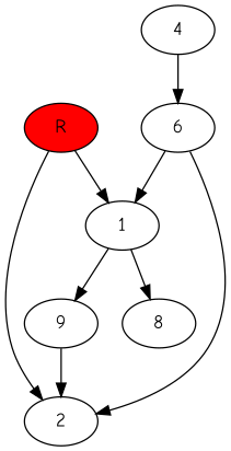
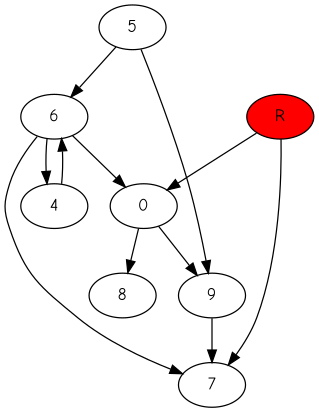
  digraph {
    fontname="Comic Neue"
    node [fontname="Comic Neue"]
    edge [fontname="Comic Neue"]
    n1 [label=9]
-   1
+   1 [label=0]
    8
-   2
+   2 [label=7]
    6
    4
+   5
    R [fillcolor="#ff0000" style=filled]
    n1 -> 2
    1 -> n1
    1 -> 8
    6 -> 1
    6 -> 2
+   6 -> 4
    4 -> 6
+   5 -> n1
+   5 -> 6
    R -> 1
    R -> 2
  }
